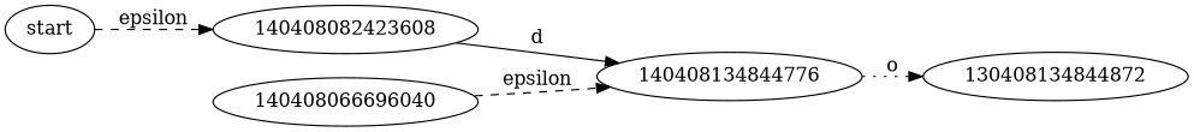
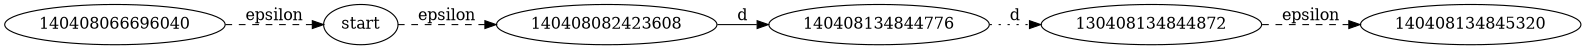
  digraph {
    rankdir=LR
    edge [style=dashed]
    n1 [label=start]
    140408082423608
    140408134844776
    140408066696040
    n5 [label=130408134844872]
+   140408134845320
    n1 -> 140408082423608 [label=epsilon]
    140408082423608 -> 140408134844776 [label=d style=solid]
-   140408134844776 -> n5 [label=o style=dotted]
-   140408066696040 -> 140408134844776 [label=epsilon]
+   140408134844776 -> n5 [label=d style=dotted]
+   140408066696040 -> n1 [label=epsilon]
+   n5 -> 140408134845320 [label=epsilon]
  }
